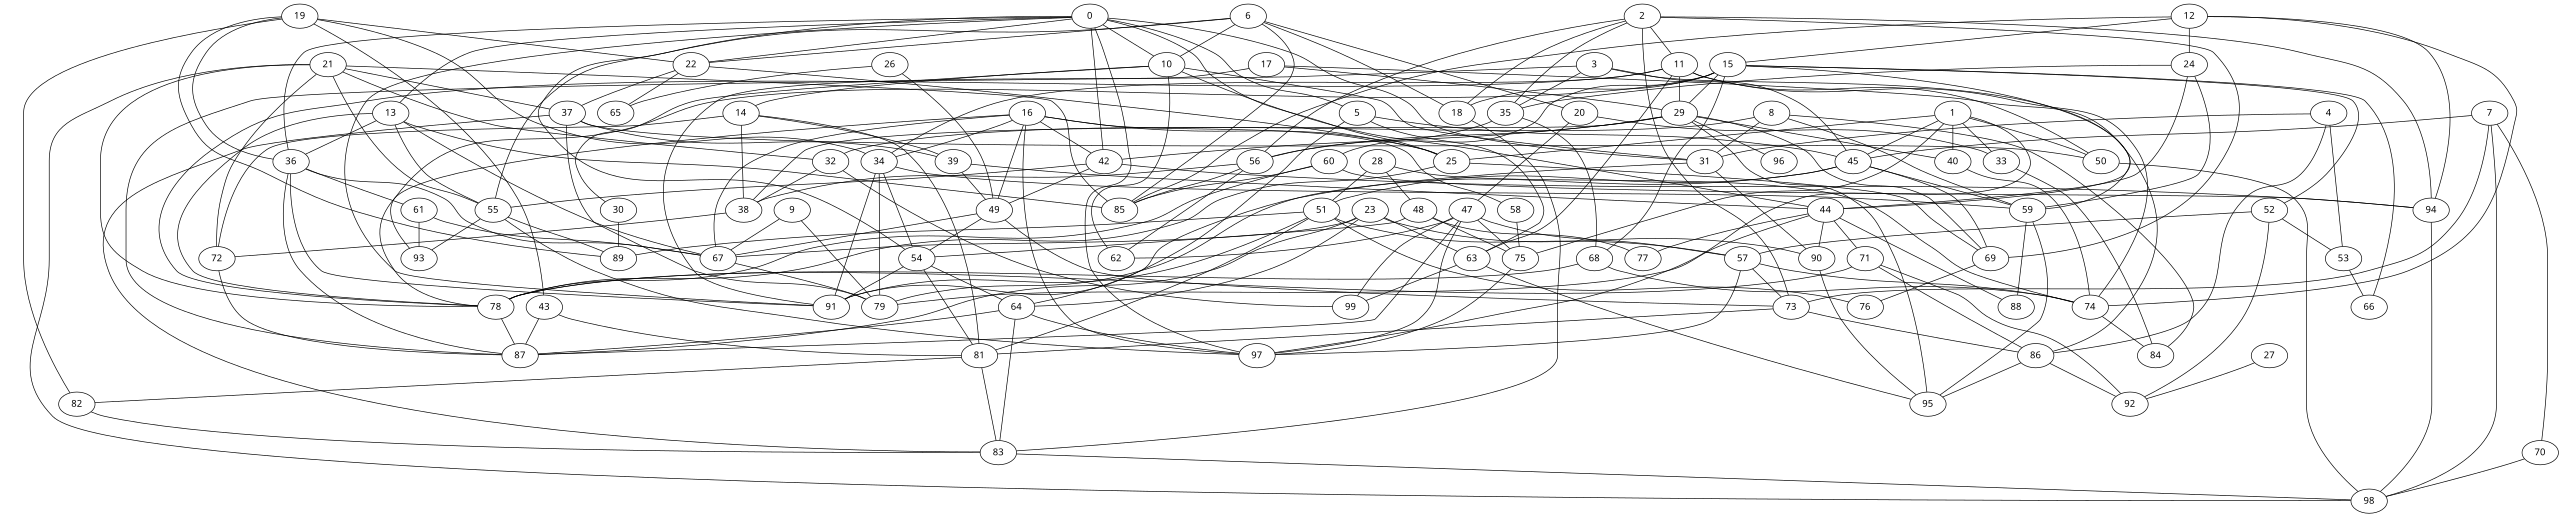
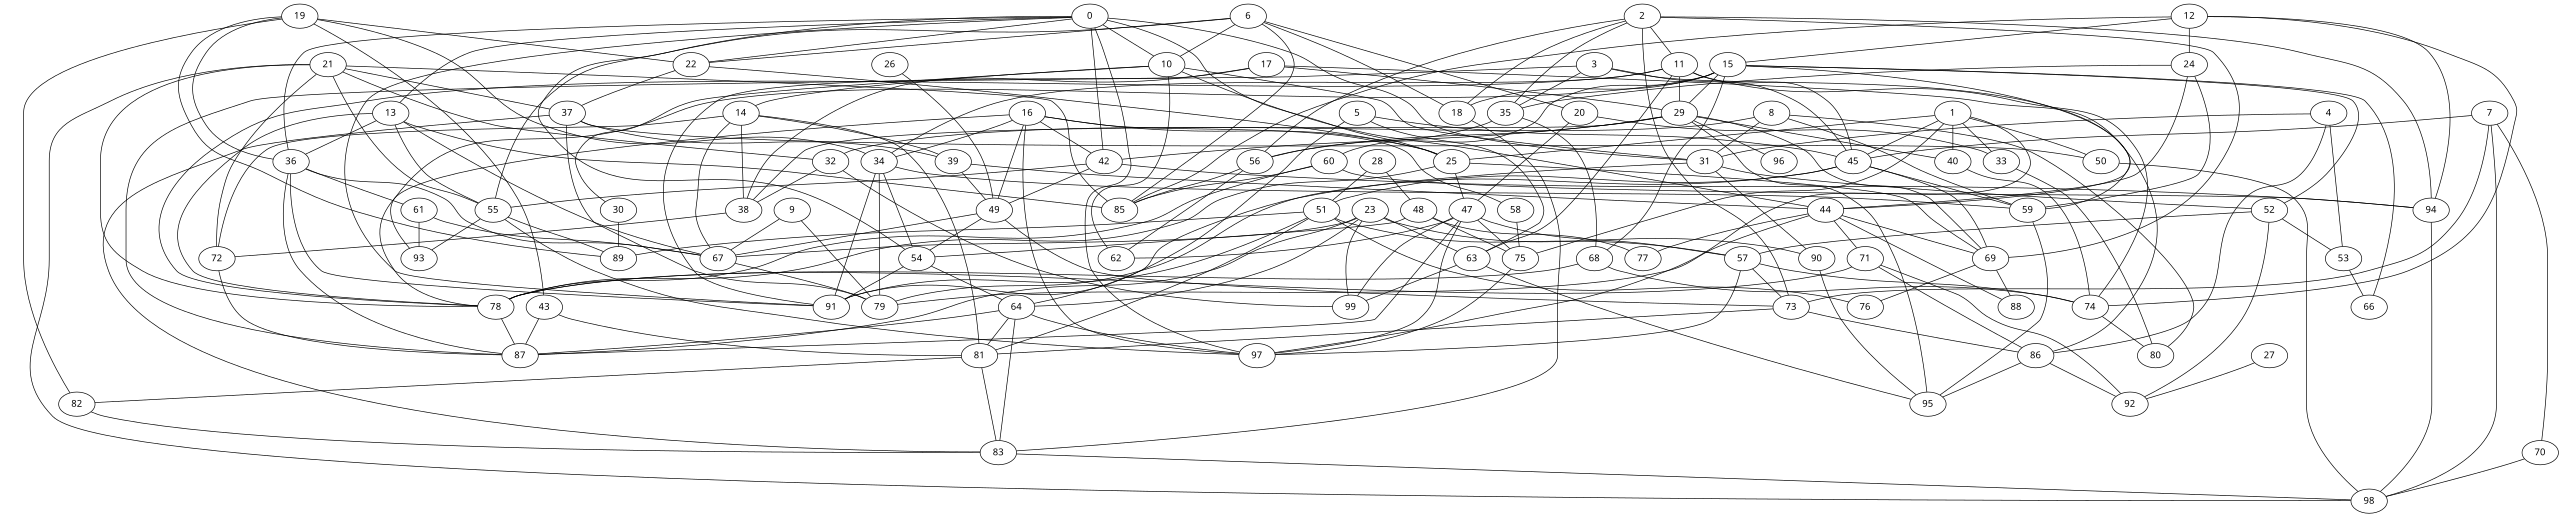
  strict graph {
    fontname="Noto Sans"
    node [fontname="Noto Sans"]
    edge [fontname="Noto Sans" is_available=True prob=1.0]
    0
    5
    10
    13
    22
    25
    31
    36
    42
    54
    91
    97
    45
    63
    64
    14
    30
    44
    62
    55
    85
    67
    78
    37
-   65
    69
    47
    79
    52
    90
    87
    61
    94
    49
    1
    33
    40
    50
    75
-   80 [label=84]
+   80
    74
    59
    51
    98
    2
    11
    18
    35
    56
    73
    29
    34
    83
    68
    88
    76
    86
    81
    3
    95
    4
    53
    66
    92
    99
    6
    20
    93
    89
    7
    70
    8
    32
    38
    9
    39
    72
    71
    77
    96
    12
    15
    24
    60
    82
    57
    16
    58
    17
    19
    43
    21
    23
    26
    27
    28
    48
-   0 -- 5 [prob=0.0114699606473]
    0 -- 10 [prob=0.234020632748]
    0 -- 13 [prob=0.352578427283]
    0 -- 22 [prob=0.62738256603]
    0 -- 25 [prob=0.32766473171]
    0 -- 31
    0 -- 36 [prob=0.742329958353]
    0 -- 42 [prob=0.215894763691]
    0 -- 54
    0 -- 91 [prob=0.61510649416]
    0 -- 97 [prob=0.63074046451]
    5 -- 45 [prob=0.778473296864]
    5 -- 63 [prob=0.940260652127]
    5 -- 64 [prob=0.550686159214]
    10 -- 31 [prob=0.887035652434]
    10 -- 14
    10 -- 30 [prob=0.313908799832]
    10 -- 44 [prob=0.269703891943]
    10 -- 62 [prob=0.798238063076]
    13 -- 36
    13 -- 55
    13 -- 85
    13 -- 67 [prob=0.150821072414]
    13 -- 78 [prob=0.654972510224]
    22 -- 25 [prob=0.783315571188]
    22 -- 37 [prob=0.378006726666]
-   22 -- 65 [prob=0.492306719168]
    25 -- 78
    25 -- 69
+   25 -- 47 [prob=0.584444559625]
    31 -- 79 [prob=0.0204721025948]
+   31 -- 52 [prob=0.80729162219]
    31 -- 90 [prob=0.958632756229]
    36 -- 91 [prob=0.709064076989]
    36 -- 67
    36 -- 87 [prob=0.822820591814]
    36 -- 61 [prob=0.446471448068]
    42 -- 55
    42 -- 94 [prob=0.0854505458468]
    42 -- 49 [prob=0.922986329443]
    54 -- 91 [prob=0.0442591762527]
    54 -- 64 [prob=0.254499591442]
    45 -- 91 [prob=0.228652128807]
    45 -- 69 [prob=0.282688641211]
    45 -- 59 [prob=0.366664076899]
    45 -- 51
    63 -- 95
    63 -- 99 [prob=0.171071073917]
    64 -- 97 [prob=0.46859870958]
    64 -- 87 [prob=0.665489152944]
    64 -- 83
-   54 -- 81 [prob=0.56235611548]
-   16 -- 67 [prob=0.612515953702]
+   64 -- 81 [prob=0.56235611548]
+   14 -- 67 [prob=0.612515953702]
    14 -- 81 [prob=0.0985241536337]
    14 -- 38
    14 -- 39 [prob=0.534870230733]
    14 -- 72 [prob=0.372459917134]
    30 -- 89 [prob=0.42505629712]
-   44 -- 90 [prob=0.764427180914]
+   44 -- 69 [prob=0.764427180914]
    44 -- 79
    44 -- 88
    44 -- 71 [prob=0.482072238344]
    44 -- 77
    55 -- 97
    55 -- 93 [prob=0.627777179501]
    55 -- 89 [prob=0.979443389568]
    67 -- 79
    78 -- 87
    37 -- 79
    37 -- 50 [prob=0.265107233301]
    37 -- 83 [prob=0.745264562613]
    37 -- 39 [prob=0.420330559181]
-   59 -- 88
+   69 -- 88
    69 -- 76 [prob=0.25966358665]
    47 -- 97 [prob=0.205324309627]
    47 -- 62 [prob=0.431758799662]
    47 -- 87 [prob=0.466400490338]
    47 -- 75 [prob=0.694724835014]
    47 -- 99 [prob=0.252253301002]
    47 -- 57
    52 -- 53 [prob=0.00686817095294]
    52 -- 92
    52 -- 57 [prob=0.556831910858]
    90 -- 95
    61 -- 67 [prob=0.829900675265]
    61 -- 93 [prob=0.911403352347]
    94 -- 98
    49 -- 54
    49 -- 67
    49 -- 73
    1 -- 25 [prob=0.370763890152]
    1 -- 97
    1 -- 45 [prob=0.0223207622595]
    1 -- 33 [prob=0.710003736705]
    1 -- 40
    1 -- 50
    1 -- 75 [prob=0.444850676551]
    33 -- 80 [prob=0.322772022748]
    40 -- 74
    50 -- 98 [prob=0.927572979882]
    75 -- 97
    74 -- 80 [prob=0.551333361335]
    59 -- 95 [prob=0.754167154711]
    51 -- 91 [prob=0.0861193148882]
    51 -- 76
    51 -- 81 [prob=0.749252897555]
    51 -- 89 [prob=0.874539529341]
    51 -- 57 [prob=0.408697624647]
    2 -- 69
    2 -- 94 [prob=0.586719140295]
    2 -- 11
    2 -- 18 [prob=0.956606156424]
    2 -- 35 [prob=0.231983679776]
    2 -- 56 [prob=0.863026640779]
    2 -- 73 [prob=0.716935215712]
    11 -- 63 [prob=0.541398345657]
    11 -- 78 [prob=0.516713014125]
-   11 -- 50 [prob=0.817303425016]
+   11 -- 45 [prob=0.817303425016]
    11 -- 74 [prob=0.789113253401]
    11 -- 29 [prob=0.495452625514]
    11 -- 34 [prob=0.953930416032]
    18 -- 83
    35 -- 56 [prob=0.107714556433]
    35 -- 68
    56 -- 62 [prob=0.11657997522]
    56 -- 85 [prob=0.581781841228]
    73 -- 86 [prob=0.073607335124]
    73 -- 81
    29 -- 42
    29 -- 69 [prob=0.753922674974]
    29 -- 40 [prob=0.760241270142]
    29 -- 56
    29 -- 95 [prob=0.0223138644402]
    29 -- 38 [prob=0.717226797184]
    29 -- 96
    34 -- 54
    34 -- 91 [prob=0.697661368532]
    34 -- 79
    34 -- 59 [prob=0.792020064393]
    83 -- 98 [prob=0.13316669425]
    68 -- 78
    68 -- 74 [prob=0.195855159021]
    86 -- 95 [prob=0.67387244681]
    86 -- 92 [prob=0.362636417042]
    81 -- 83 [prob=0.0785228611431]
    81 -- 82 [prob=0.691770643356]
    3 -- 45
    3 -- 87
    3 -- 59 [prob=0.641771598767]
    3 -- 35 [prob=0.49814919092]
    4 -- 31
    4 -- 86 [prob=0.271449526733]
    4 -- 53 [prob=0.316514463659]
    53 -- 66 [prob=0.847197340134]
    6 -- 10 [prob=0.20441476625]
    6 -- 22 [prob=0.740829158857]
    6 -- 55 [prob=0.884521168441]
    6 -- 85 [prob=0.0732777505029]
    6 -- 18
    6 -- 20 [prob=0.36565602544]
    20 -- 47 [prob=0.154862239193]
    20 -- 33 [prob=0.907334710157]
    7 -- 45 [prob=0.540731421649]
    7 -- 98 [prob=0.855505363953]
    7 -- 73 [prob=0.535215971236]
    7 -- 70 [prob=0.72609539311]
    70 -- 98
    8 -- 31 [prob=0.545919054525]
    8 -- 80 [prob=0.143464278556]
    8 -- 59
    8 -- 32 [prob=0.130975593614]
    32 -- 99 [prob=0.0596090844814]
    32 -- 38 [prob=0.599397066321]
    38 -- 72 [prob=0.804307085273]
    9 -- 67 [prob=0.74849665274]
    9 -- 79 [prob=0.658447508817]
    39 -- 44 [prob=0.958653056147]
    39 -- 49
    72 -- 87 [prob=0.925798419634]
    71 -- 78 [prob=0.647060048142]
    71 -- 86
    71 -- 92
    12 -- 85 [prob=0.202554132457]
    12 -- 94 [prob=0.676902352612]
    12 -- 74
    12 -- 15 [prob=0.226329931193]
    12 -- 24 [prob=0.52714721738]
    15 -- 44
    15 -- 52
    15 -- 18 [prob=0.275322147425]
    15 -- 29 [prob=0.398477603392]
    15 -- 68 [prob=0.966698838786]
    15 -- 66 [prob=0.665857954931]
    15 -- 93 [prob=0.955170488259]
    15 -- 60 [prob=0.18238967183]
    24 -- 44
    24 -- 59 [prob=0.570950716652]
    24 -- 35 [prob=0.477508756592]
    60 -- 85 [prob=0.0300118868916]
    60 -- 78 [prob=0.960518720622]
    60 -- 94 [prob=0.0921755631613]
    82 -- 83 [prob=0.4626376501]
    57 -- 97
    57 -- 74 [prob=0.649491511474]
    57 -- 73
    16 -- 25
    16 -- 42 [prob=0.403152221473]
    16 -- 97 [prob=0.473153574897]
    16 -- 78 [prob=0.624377283997]
    16 -- 49
    16 -- 34
    16 -- 58
    58 -- 75 [prob=0.200315768616]
    17 -- 91
    17 -- 29 [prob=0.490156986692]
    17 -- 86 [prob=0.351884586654]
-   56 -- 38 [prob=0.420602464007]
+   17 -- 38 [prob=0.420602464007]
    19 -- 22 [prob=0.805449523339]
    19 -- 36
    19 -- 34 [prob=0.574957136341]
    19 -- 89
    19 -- 82
    19 -- 43
    43 -- 87 [prob=0.368746761022]
    43 -- 81 [prob=0.321348269692]
    21 -- 55 [prob=0.216930424004]
    21 -- 85 [prob=0.548799446184]
    21 -- 78
    21 -- 37 [prob=0.729288179082]
    21 -- 98
    21 -- 32 [prob=0.00299873420381]
    21 -- 72
    23 -- 63 [prob=0.464078669031]
    23 -- 64 [prob=0.13128725197]
    23 -- 67 [prob=0.686292096562]
    23 -- 90 [prob=0.104701459863]
    23 -- 87 [prob=0.158638875622]
-   26 -- 65 [prob=0.556188852435]
+   23 -- 99 [prob=0.238297001719]
    26 -- 49 [prob=0.16358720181]
    27 -- 92 [prob=0.926736376241]
-   28 -- 74 [prob=0.860073112274]
    28 -- 51 [prob=0.199265085978]
    28 -- 48 [prob=0.595110763309]
    48 -- 54 [prob=0.390560171281]
    48 -- 75 [prob=0.944310281961]
    48 -- 77 [prob=0.334309819114]
  }
